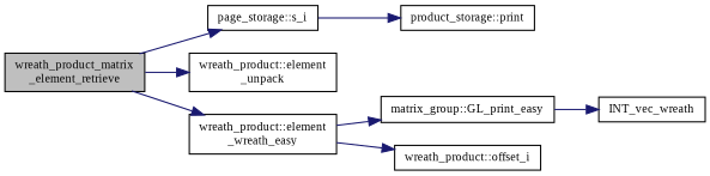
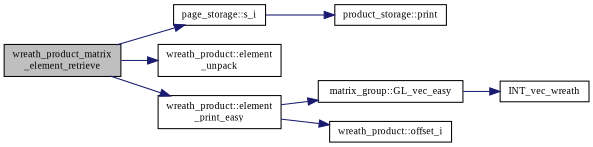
  digraph {
    fontname="Liberation Serif"
    rankdir=LR
    node [color=black fillcolor=white fontname="Liberation Serif" fontsize=10 shape=record style=filled]
    edge [color=midnightblue fontname="Liberation Serif" fontsize=10 labelfontname=Helvetica labelfontsize=10 style=solid]
    n1 [fillcolor=grey75 fontcolor=black height=0.2 label="wreath_product_matrix\l_element_retrieve" width=0.4]
    n2 [height=0.2 label="page_storage::s_i" width=0.4]
    n3 [height=0.2 label="wreath_product::element\l_unpack" width=0.4]
-   n4 [height=0.2 label="wreath_product::element\l_wreath_easy" width=0.4]
+   n4 [height=0.2 label="wreath_product::element\l_print_easy" width=0.4]
    n5 [height=0.2 label="product_storage::print" width=0.4]
-   n6 [height=0.2 label="matrix_group::GL_print_easy" width=0.4]
+   n6 [height=0.2 label="matrix_group::GL_vec_easy" width=0.4]
    n7 [height=0.2 label="wreath_product::offset_i" width=0.4]
    n8 [height=0.2 label=INT_vec_wreath width=0.4]
    n1 -> n2
    n1 -> n3
    n1 -> n4
    n2 -> n5
    n4 -> n6
    n4 -> n7
    n6 -> n8
  }
